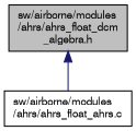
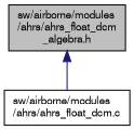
  digraph {
    node [color=black fontname=FreeSans fontsize=10 shape=record style=filled]
    n1 [fillcolor=grey75 fontcolor=black height=0.2 label="sw/airborne/modules\l/ahrs/ahrs_float_dcm\l_algebra.h" width=0.4]
-   n2 [fillcolor=white height=0.2 label="sw/airborne/modules\l/ahrs/ahrs_float_ahrs.c" width=0.4]
+   n2 [fillcolor=white height=0.2 label="sw/airborne/modules\l/ahrs/ahrs_float_dcm.c" width=0.4]
    n1 -> n2 [color=midnightblue dir=back fontname=FreeSans fontsize=10 labelfontname=FreeSans labelfontsize=10 style=solid]
  }
